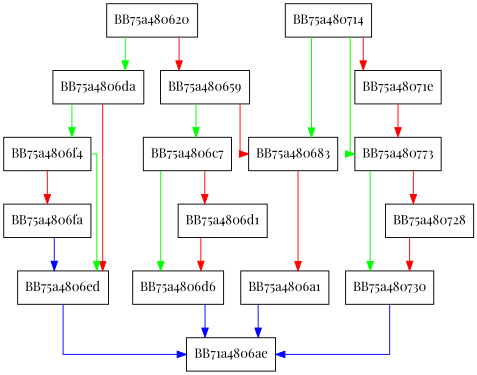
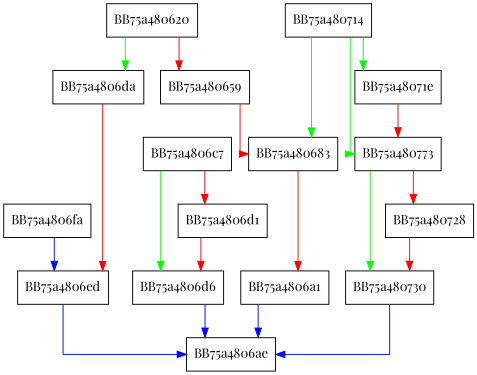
  digraph {
    fontname="Playfair Display"
    splines=ortho
    node [fontname="Playfair Display" shape=box]
    edge [color=red fontname="Playfair Display"]
    BB75a480620
    BB75a4806da
    BB75a480659
-   BB75a4806f4
    BB75a4806ed
    BB75a4806c7
    BB75a480683
    BB75a4806fa
-   BB75a4806ae [label=BB71a4806ae]
+   BB75a4806ae
    BB75a4806d6
    BB75a4806d1
    BB75a4806a1
    BB75a480714
    n14 [label=BB75a480773]
    BB75a48071e
    BB75a480730
    BB75a480728
    BB75a480620 -> BB75a4806da [color=green]
    BB75a480620 -> BB75a480659
-   BB75a4806da -> BB75a4806f4 [color=green]
    BB75a4806da -> BB75a4806ed
-   BB75a480659 -> BB75a4806c7 [color=green]
    BB75a480659 -> BB75a480683
-   BB75a4806f4 -> BB75a4806ed [color=green]
-   BB75a4806f4 -> BB75a4806fa
    BB75a4806ed -> BB75a4806ae [color=blue]
    BB75a4806c7 -> BB75a4806d6 [color=green]
    BB75a4806c7 -> BB75a4806d1
    BB75a480683 -> BB75a4806a1
    BB75a4806fa -> BB75a4806ed [color=blue]
    BB75a4806d6 -> BB75a4806ae [color=blue]
    BB75a4806d1 -> BB75a4806d6
    BB75a4806a1 -> BB75a4806ae [color=blue]
    BB75a480714 -> BB75a480683 [color=green]
    BB75a480714 -> n14 [color=green]
-   BB75a480714 -> BB75a48071e
+   BB75a480714 -> BB75a48071e [color=green]
    n14 -> BB75a480730 [color=green]
    n14 -> BB75a480728
    BB75a48071e -> n14
    BB75a480730 -> BB75a4806ae [color=blue]
    BB75a480728 -> BB75a480730
  }
